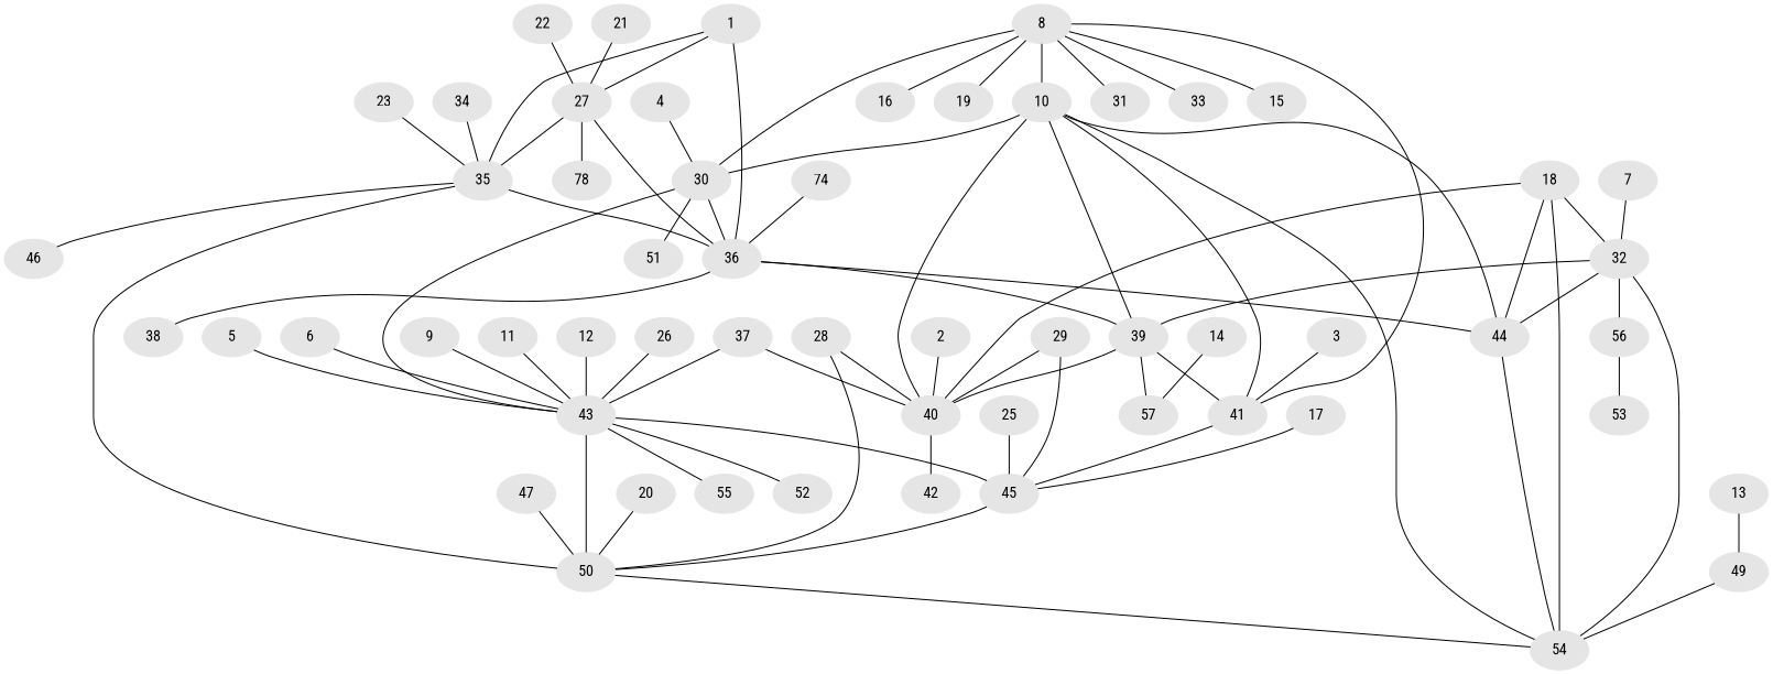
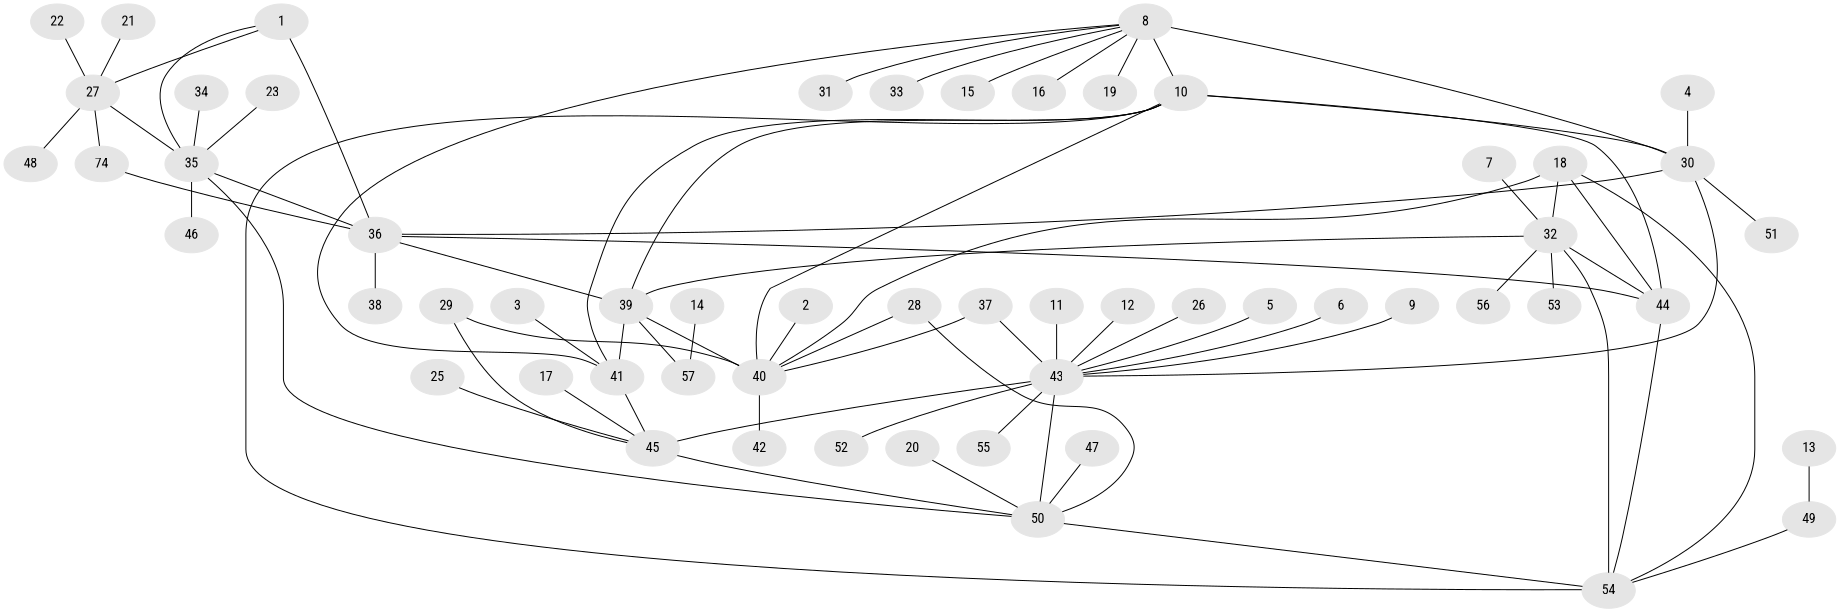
  graph {
    fontname="Roboto Condensed"
    node [color=gray90 fontname="Roboto Condensed" style=filled]
    edge [fontname="Roboto Condensed" weight=1.0]
    1
    27
    35
    36
-   48 [label=78]
+   48
    50
    46
    39
    44
    38
    2
    40
    42
    3
    41
    45
    4
    30
    43
    51
    5
    52
    55
    6
    7
    32
    54
    53
    56
    8
    10
    15
    16
    19
    31
    33
    9
    57
    11
    12
    13
    49
    14
    17
    18
    20
    21
    22
    23
    n50 [label=74]
    25
    26
    28
    29
    34
    37
    47
    1 -- 27
    1 -- 35
    1 -- 36 [weight=2.0]
    27 -- 35
-   27 -- 36 [weight=2.0]
+   27 -- n50 [weight=2.0]
    27 -- 48
    35 -- 36 [weight=2.0]
    35 -- 50
    35 -- 46
    36 -- 39
    36 -- 44
    36 -- 38
    50 -- 54
    39 -- 40 [weight=3.0]
    39 -- 41
    39 -- 57
    44 -- 54
    2 -- 40
    40 -- 42
    3 -- 41
    41 -- 45
    45 -- 50
    4 -- 30
    30 -- 36
    30 -- 43
    30 -- 51
    43 -- 50 [weight=3.0]
    43 -- 45 [weight=3.0]
    43 -- 52
    43 -- 55
    5 -- 43
    6 -- 43
    7 -- 32
    32 -- 39
    32 -- 44 [weight=2.0]
    32 -- 54 [weight=2.0]
-   56 -- 53
+   32 -- 53
    32 -- 56
    8 -- 41
    8 -- 30 [weight=3.0]
    8 -- 10 [weight=3.0]
    8 -- 15
    8 -- 16
    8 -- 19
    8 -- 31
    8 -- 33
    10 -- 39
    10 -- 44
    10 -- 40
    10 -- 41
    10 -- 30
    10 -- 54
    9 -- 43
    11 -- 43
    12 -- 43
    13 -- 49
    49 -- 54
    14 -- 57
    17 -- 45
    18 -- 44
    18 -- 40
    18 -- 32 [weight=2.0]
    18 -- 54
    20 -- 50
    21 -- 27
    22 -- 27
    23 -- 35
    n50 -- 36
    25 -- 45
    26 -- 43
    28 -- 50
    28 -- 40
    29 -- 40
    29 -- 45
    34 -- 35
    37 -- 40
    37 -- 43
    47 -- 50
  }
